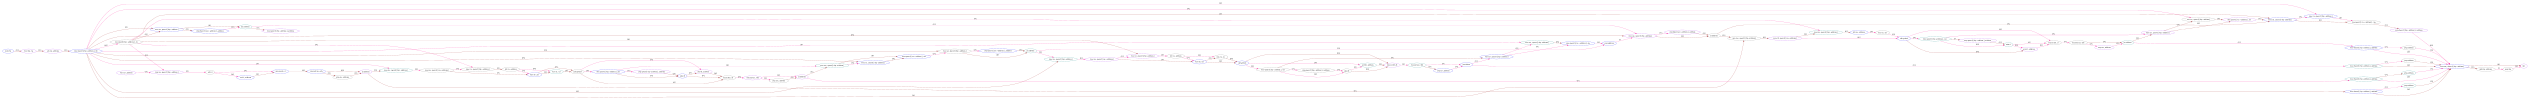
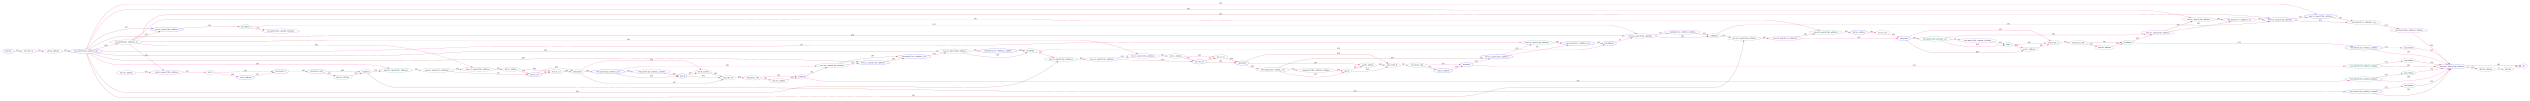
  digraph {
    fontname=Ubuntu
    rankdir=LR
    node [color=blue fontname=Ubuntu]
    edge [color=deeppink fontname=Ubuntu]
    n1 [label="push rbp"]
    n2 [color=purple label="mov rbp , rsp"]
    n3 [color=purple label="sub rsp , address"]
    n4 [label="mov qword [ rbp - address ] , rdi"]
    n5 [color=gray40 label="mov qword [ rbp - address ] , rsi"]
    n6 [label="mov rax , qword [ rbp - address ]"]
    n7 [color=purple label="mov rax , qword [ rbp - address ]"]
    n8 [color=gray40 label="mov rax , qword [ rbp - address ]"]
    n9 [color=teal label="mov rax , qword [ rbp - address ]"]
    n10 [label="mov rcx , qword [ rbp - address ]"]
    n11 [color=gray40 label="mov rcx , qword [ rbp - address ]"]
    n12 [label="mov rcx , qword [ rbp - address ]"]
    n13 [color=gray40 label="mov rax , qword [ rbp - address ]"]
    n14 [color=teal label="mov rax , qword [ rbp - address ]"]
    n15 [color=teal label="mov rcx , qword [ rbp - address ]"]
    n16 [label="mov rax , qword [ rbp - address ]"]
    n17 [color=purple label="cmp rax , qword [ rbp - address ]"]
    n18 [color=teal label="mov rax , qword [ rbp - address ]"]
    n19 [color=gray40 label="mov rcx , qword [ rbp - address ]"]
    n20 [color=purple label="mov rcx , qword [ rbp - address ]"]
-   n21 [label="cmp dword [ rax + address ] , address"]
    n22 [color=teal label="jle address"]
    n23 [color=purple label="cmp byte [ rax + address ] , address"]
    n24 [color=gray40 label="je address"]
    n25 [color=purple label="mov rdi , qword [ rax + address ]"]
    n26 [color=gray40 label="mov rax , qword [ rax + address ]"]
    n27 [color=gray40 label="mov qword [ rcx + address ] , rax"]
    n28 [color=purple label="mov qword [ rcx + address ] , rax"]
    n29 [label="mov qword [ rcx + address ] , rax"]
    n30 [label="cmp qword [ rax + address ] , address"]
    n31 [color=teal label="je address"]
    n32 [color=purple label="mov rax , qword [ rax + address ]"]
    n33 [label="mov qword [ rcx + address ] , rax"]
    n34 [color=gray40 label="setb cl"]
    n35 [label="shl rax , address"]
    n36 [color=gray40 label="shl rcx , address"]
    n37 [color=gray40 label="shl rcx , address"]
    n38 [color=purple label="mov qword [ rbp - address ] , address"]
    n39 [color=purple label="mov rax , address"]
    n40 [color=purple label="mov dword [ rbp - address ] , address"]
    n41 [label="call symbol"]
    n42 [label="and cl , address"]
    n43 [label="movzx edx , cl"]
    n44 [label="movsxd rax , edx"]
    n45 [color=gray40 label="cmp rax , address"]
    n46 [color=purple label="je address"]
    n47 [label="mov dword [ rbp - address ] , address"]
    n48 [label="mov eax , dword [ rbp - address ]"]
    n49 [color=teal label="jmp address"]
    n50 [label="mov rdi , rax"]
    n51 [color=gray40 label="add rsp , address"]
    n52 [color=purple label=retn]
    n53 [color=gray40 label="pop rbp"]
    n54 [color=teal label="mov qword [ rbp - address ] , rax"]
    n55 [color=purple label="and cl , address"]
    n56 [color=gray40 label="movzx edx , cl"]
    n57 [color=gray40 label="mov rsi , rax"]
    n58 [color=purple label="cmp qword [ rbp - address ] , address"]
    n59 [color=teal label="sete cl"]
    n60 [color=purple label="mov rax , qword [ rbp - address ]"]
    n61 [color=gray40 label="movsxd rax , edx"]
    n62 [color=purple label="cmp rax , address"]
    n63 [color=teal label="je address"]
    n64 [label="mov dword [ rbp - address ] , address"]
    n65 [color=gray40 label="jmp address"]
    n66 [color=teal label="mov rsi , rcx"]
    n67 [color=gray40 label="call symbol"]
    n68 [label="mov qword [ rbp - address ] , rax"]
    n69 [color=purple label="and dl , address"]
    n70 [color=gray40 label="movzx r8d , dl"]
    n71 [color=purple label="cmp qword [ rbp - address ] , address"]
    n72 [label="sete dl"]
    n73 [color=teal label="mov rax , qword [ rbp - address ]"]
    n74 [color=purple label="movsxd rax , r8d"]
    n75 [color=gray40 label="cmp rax , address"]
    n76 [color=purple label="je address"]
    n77 [color=teal label="mov dword [ rbp - address ] , address"]
    n78 [color=teal label="jmp address"]
    n79 [label="jmp address"]
    n80 [label="mov rdi , rax"]
    n81 [color=gray40 label="mov rsi , rcx"]
    n82 [label="call symbol"]
    n83 [color=gray40 label="mov qword [ rbp - address ] , rax"]
    n84 [color=teal label="and dl , address"]
    n85 [color=purple label="movzx r8d , dl"]
    n86 [color=gray40 label="cmp qword [ rbp - address ] , address"]
    n87 [color=gray40 label="sete dl"]
    n88 [label="mov rax , qword [ rbp - address ]"]
    n89 [color=teal label="movsxd rax , r8d"]
    n90 [label="cmp rax , address"]
    n91 [label="je address"]
    n92 [color=teal label="mov dword [ rbp - address ] , address"]
    n93 [color=gray40 label="jmp address"]
    n1 -> n2 [color=brown label=CFG]
    n2 -> n3 [color=brown label=CFG]
    n3 -> n4 [color=brown label=CFG]
    n4 -> n5 [label=DFG]
    n4 -> n6 [color=brown label=DFG]
    n4 -> n7 [color=brown label=DFG]
    n4 -> n8 [color=brown label=DFG]
    n4 -> n9 [label=DFG]
    n4 -> n10 [label=DFG]
    n4 -> n11 [label=DFG]
    n4 -> n12 [color=brown label=DFG]
    n4 -> n13 [color=brown label=DFG]
    n4 -> n14 [color=brown label=DFG]
    n4 -> n15 [label=DFG]
    n5 -> n6 [color=brown label=CFG]
    n5 -> n16 [color=brown label=DFG]
    n5 -> n17 [label=DFG]
    n5 -> n18 [label=DFG]
    n5 -> n19 [label=DFG]
    n5 -> n20 [color=brown label=DFG]
-   n6 -> n21 [color=brown label=CFG]
    n6 -> n22 [color=brown label=DFG]
    n7 -> n23 [label=CFG]
    n7 -> n24 [color=brown label=DFG]
    n8 -> n25 [color=brown label=DFG]
    n9 -> n26 [label=DFG]
    n10 -> n27 [label=DFG]
    n11 -> n28 [color=brown label=DFG]
    n12 -> n29 [color=brown label=DFG]
    n13 -> n30 [label=CFG]
    n13 -> n31 [color=brown label=DFG]
    n14 -> n32 [label=DFG]
    n15 -> n33 [color=brown label=DFG]
    n16 -> n10 [label=CFG]
    n16 -> n27 [color=brown label=DFG]
    n17 -> n34 [label=DFG]
    n18 -> n35 [color=brown label=DFG]
    n19 -> n36 [color=brown label=DFG]
    n20 -> n37 [label=DFG]
-   n21 -> n22 [label=CFG]
    n22 -> n7 [label=CFG]
    n22 -> n38 [color=brown label=CFG]
    n23 -> n24 [color=brown label=CFG]
    n24 -> n8 [color=brown label=CFG]
    n24 -> n16 [color=brown label=CFG]
    n25 -> n18 [color=brown label=CFG]
    n25 -> n41 [label=DFG]
    n26 -> n19 [label=CFG]
    n26 -> n50 [color=brown label=DFG]
    n27 -> n40 [color=brown label=CFG]
    n28 -> n16 [color=brown label=CFG]
    n29 -> n13 [label=CFG]
    n30 -> n31 [color=brown label=CFG]
    n31 -> n14 [label=CFG]
    n31 -> n79 [label=CFG]
    n32 -> n20 [label=CFG]
    n32 -> n80 [color=brown label=DFG]
    n33 -> n79 [label=CFG]
    n34 -> n42 [label=DFG]
    n34 -> n43 [label=DFG]
    n35 -> n57 [label=DFG]
    n36 -> n50 [label=CFG]
    n36 -> n66 [label=DFG]
    n37 -> n80 [label=CFG]
    n37 -> n81 [label=DFG]
    n39 -> n17 [label=CFG]
    n40 -> n48 [label=DFG]
    n41 -> n54 [label=DFG]
    n41 -> n55 [color=brown label=DFG]
    n41 -> n56 [label=DFG]
    n42 -> n43 [color=brown label=DFG]
    n43 -> n44 [color=brown label=DFG]
    n44 -> n45 [color=brown label=CFG]
    n44 -> n46 [color=brown label=DFG]
    n45 -> n46 [color=brown label=CFG]
    n46 -> n9 [color=brown label=CFG]
    n46 -> n47 [color=brown label=CFG]
    n47 -> n48 [color=brown label=DFG]
    n47 -> n49 [label=CFG]
    n48 -> n51 [color=brown label=CFG]
    n48 -> n52 [color=brown label=DFG]
    n49 -> n48 [color=brown label=CFG]
    n50 -> n66 [color=brown label=CFG]
    n50 -> n67 [color=brown label=DFG]
    n51 -> n53 [label=CFG]
    n53 -> n52 [label=DFG]
    n54 -> n58 [color=brown label=CFG]
    n54 -> n59 [label=DFG]
    n54 -> n60 [label=DFG]
    n55 -> n56 [label=DFG]
    n56 -> n61 [label=DFG]
    n57 -> n41 [label=DFG]
    n58 -> n59 [color=brown label=CFG]
    n59 -> n55 [label=DFG]
    n59 -> n56 [label=DFG]
    n60 -> n11 [color=brown label=CFG]
    n60 -> n28 [color=brown label=DFG]
    n61 -> n62 [label=CFG]
    n61 -> n63 [color=brown label=DFG]
    n62 -> n63 [label=CFG]
    n63 -> n60 [color=brown label=CFG]
    n63 -> n64 [label=CFG]
    n64 -> n48 [label=DFG]
    n64 -> n65 [label=CFG]
    n65 -> n48 [label=CFG]
    n66 -> n67 [color=brown label=DFG]
    n67 -> n68 [label=DFG]
    n67 -> n69 [label=DFG]
    n67 -> n70 [color=brown label=DFG]
    n68 -> n71 [label=CFG]
    n68 -> n72 [color=brown label=DFG]
    n68 -> n73 [label=DFG]
    n69 -> n70 [color=brown label=DFG]
    n70 -> n74 [label=DFG]
    n71 -> n72 [color=brown label=CFG]
    n72 -> n69 [color=brown label=DFG]
    n72 -> n70 [color=brown label=DFG]
    n73 -> n12 [label=CFG]
    n73 -> n29 [color=brown label=DFG]
    n74 -> n75 [label=CFG]
    n74 -> n76 [label=DFG]
    n75 -> n76 [color=brown label=CFG]
    n76 -> n73 [color=brown label=CFG]
    n76 -> n77 [label=CFG]
    n77 -> n48 [label=DFG]
    n77 -> n78 [color=brown label=CFG]
    n78 -> n48 [label=CFG]
    n79 -> n7 [label=CFG]
    n80 -> n81 [color=brown label=CFG]
    n80 -> n82 [color=brown label=DFG]
    n81 -> n82 [color=brown label=DFG]
    n82 -> n83 [label=DFG]
    n82 -> n84 [label=DFG]
    n82 -> n85 [color=brown label=DFG]
    n83 -> n86 [label=CFG]
    n83 -> n87 [label=DFG]
    n83 -> n88 [color=brown label=DFG]
    n84 -> n85 [color=brown label=DFG]
    n85 -> n89 [label=DFG]
    n86 -> n87 [label=CFG]
    n87 -> n84 [label=DFG]
    n87 -> n85 [color=brown label=DFG]
    n88 -> n15 [label=CFG]
    n88 -> n33 [label=DFG]
    n89 -> n90 [color=brown label=CFG]
    n89 -> n91 [label=DFG]
    n90 -> n91 [label=CFG]
    n91 -> n88 [label=CFG]
    n91 -> n92 [label=CFG]
    n92 -> n48 [color=brown label=DFG]
    n92 -> n93 [label=CFG]
    n93 -> n48 [color=brown label=CFG]
  }
